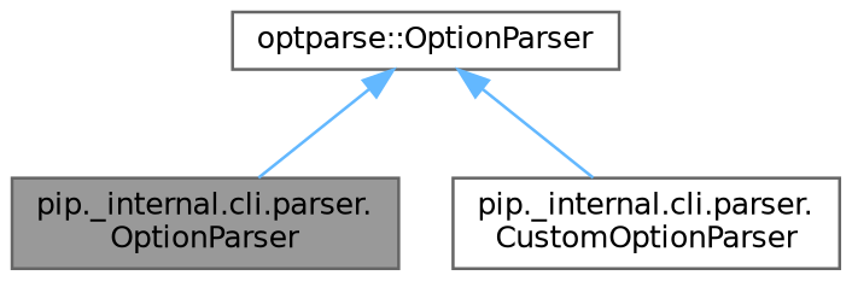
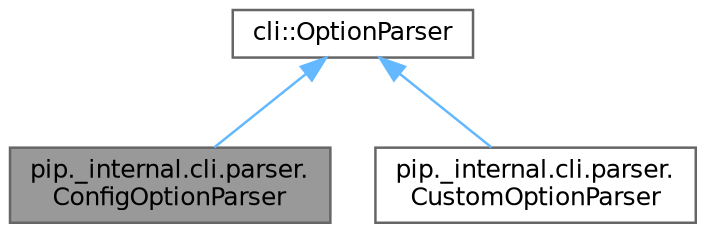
  digraph {
    node [color=gray40 fillcolor=white fontname=Helvetica fontsize=10 shape=box style=filled]
    edge [color=steelblue1 dir=back fontname=Helvetica fontsize=10 labelfontname=Helvetica labelfontsize=10 style=solid]
-   n1 [fillcolor=grey60 fontcolor=black height=0.2 label="pip._internal.cli.parser.\lOptionParser" width=0.4]
+   n1 [fillcolor=grey60 fontcolor=black height=0.2 label="pip._internal.cli.parser.\lConfigOptionParser" width=0.4]
    n2 [height=0.2 label="pip._internal.cli.parser.\lCustomOptionParser" width=0.4]
-   n3 [height=0.2 label="optparse::OptionParser" width=0.4]
+   n3 [height=0.2 label="cli::OptionParser" width=0.4]
    n3 -> n1
    n3 -> n2
  }
